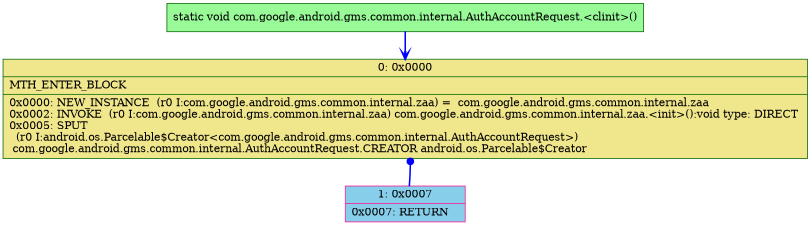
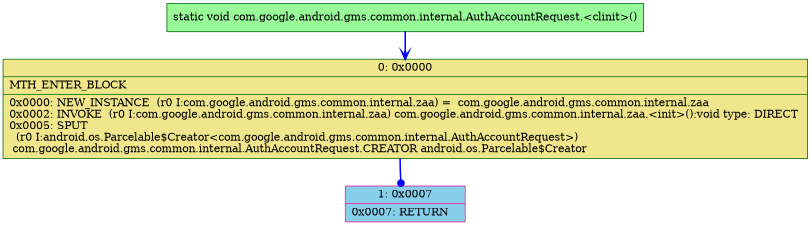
  digraph {
    node [shape=record style=filled color=darkgreen]
    edge [color=blue style=bold]
    n1 [label="{0\:\ 0x0000|MTH_ENTER_BLOCK\l|0x0000: NEW_INSTANCE  (r0 I:com.google.android.gms.common.internal.zaa) =  com.google.android.gms.common.internal.zaa \l0x0002: INVOKE  (r0 I:com.google.android.gms.common.internal.zaa) com.google.android.gms.common.internal.zaa.\<init\>():void type: DIRECT \l0x0005: SPUT  \l  (r0 I:android.os.Parcelable$Creator\<com.google.android.gms.common.internal.AuthAccountRequest\>)\l com.google.android.gms.common.internal.AuthAccountRequest.CREATOR android.os.Parcelable$Creator \l}" fillcolor=khaki]
    n2 [label="{1\:\ 0x0007|0x0007: RETURN   \l}" fillcolor=skyblue color=deeppink]
    n3 [label="{static void com.google.android.gms.common.internal.AuthAccountRequest.\<clinit\>() }" fillcolor=palegreen]
-   n2 -> n1 [arrowhead=dot]
+   n1 -> n2 [arrowhead=dot]
    n3 -> n1 [arrowhead=vee]
  }
